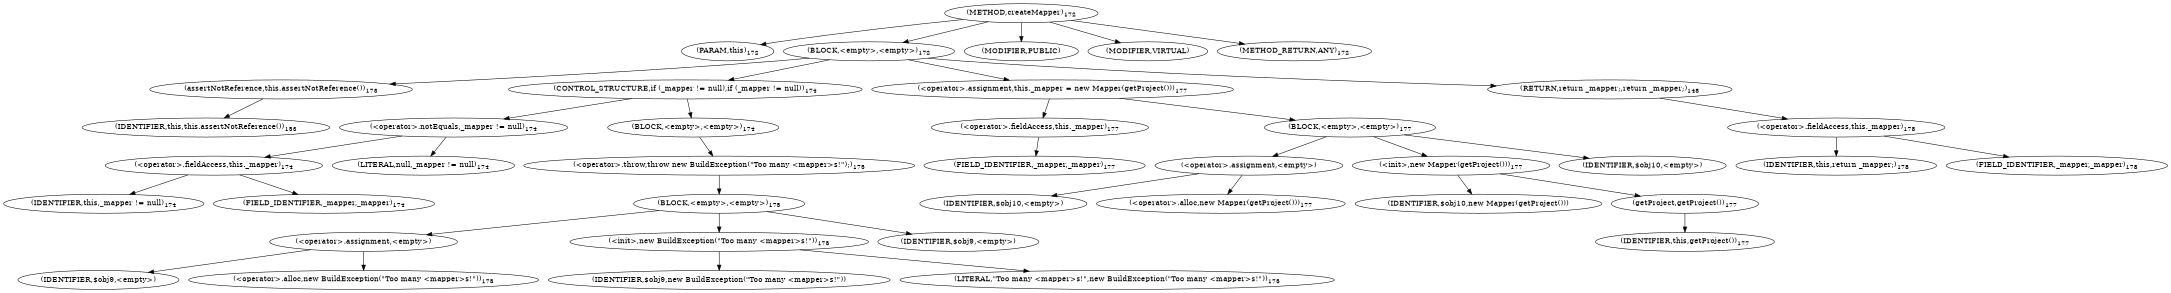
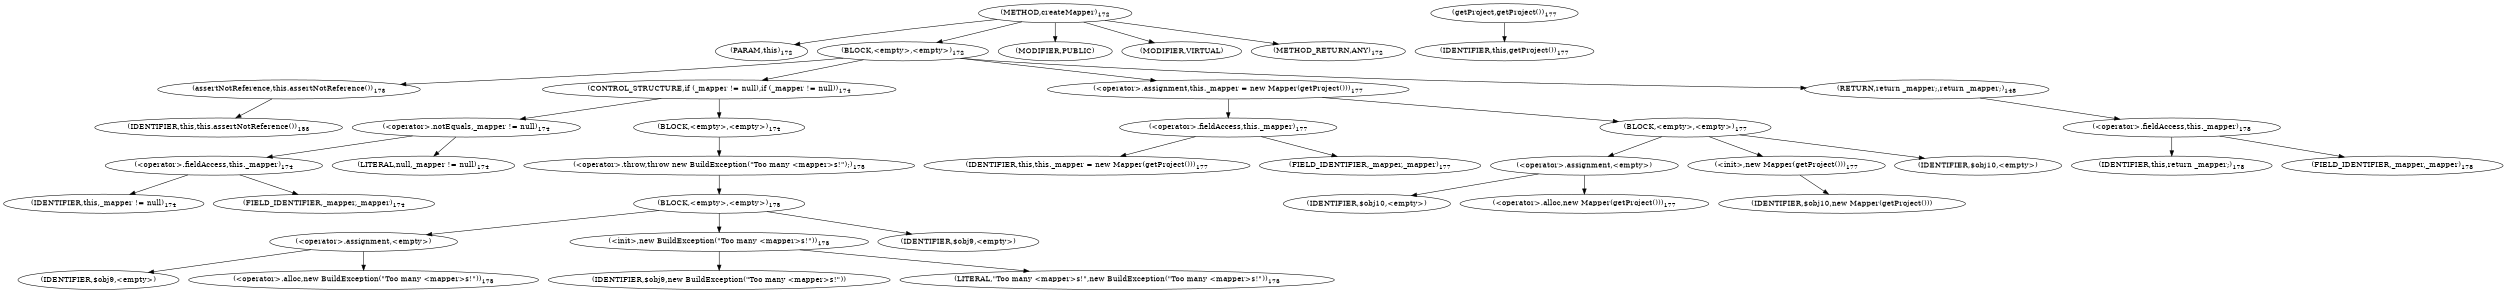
  digraph {
    n1 [label=<(METHOD,createMapper)<SUB>172</SUB>>]
    n2 [label=<(PARAM,this)<SUB>172</SUB>>]
    n3 [label=<(BLOCK,&lt;empty&gt;,&lt;empty&gt;)<SUB>172</SUB>>]
    n4 [label=<(MODIFIER,PUBLIC)>]
    n5 [label=<(MODIFIER,VIRTUAL)>]
    n6 [label=<(METHOD_RETURN,ANY)<SUB>172</SUB>>]
    n7 [label=<(assertNotReference,this.assertNotReference())<SUB>173</SUB>>]
    n8 [label=<(CONTROL_STRUCTURE,if (_mapper != null),if (_mapper != null))<SUB>174</SUB>>]
    n9 [label=<(&lt;operator&gt;.assignment,this._mapper = new Mapper(getProject()))<SUB>177</SUB>>]
    n10 [label=<(RETURN,return _mapper;,return _mapper;)<SUB>148</SUB>>]
    n11 [label=<(IDENTIFIER,this,this.assertNotReference())<SUB>153</SUB>>]
    n12 [label=<(&lt;operator&gt;.notEquals,_mapper != null)<SUB>174</SUB>>]
    n13 [label=<(BLOCK,&lt;empty&gt;,&lt;empty&gt;)<SUB>174</SUB>>]
    n14 [label=<(&lt;operator&gt;.fieldAccess,this._mapper)<SUB>177</SUB>>]
    n15 [label=<(BLOCK,&lt;empty&gt;,&lt;empty&gt;)<SUB>177</SUB>>]
    n16 [label=<(&lt;operator&gt;.fieldAccess,this._mapper)<SUB>178</SUB>>]
    n17 [label=<(&lt;operator&gt;.fieldAccess,this._mapper)<SUB>174</SUB>>]
    n18 [label=<(LITERAL,null,_mapper != null)<SUB>174</SUB>>]
    n19 [label=<(&lt;operator&gt;.throw,throw new BuildException(&quot;Too many &lt;mapper&gt;s!&quot;);)<SUB>175</SUB>>]
    n20 [label=<(IDENTIFIER,this,_mapper != null)<SUB>174</SUB>>]
    n21 [label=<(FIELD_IDENTIFIER,_mapper,_mapper)<SUB>174</SUB>>]
    n22 [label=<(BLOCK,&lt;empty&gt;,&lt;empty&gt;)<SUB>175</SUB>>]
    n23 [label=<(&lt;operator&gt;.assignment,&lt;empty&gt;)>]
    n24 [label=<(&lt;init&gt;,new BuildException(&quot;Too many &lt;mapper&gt;s!&quot;))<SUB>175</SUB>>]
    n25 [label=<(IDENTIFIER,$obj9,&lt;empty&gt;)>]
    n26 [label=<(IDENTIFIER,$obj9,&lt;empty&gt;)>]
    n27 [label=<(&lt;operator&gt;.alloc,new BuildException(&quot;Too many &lt;mapper&gt;s!&quot;))<SUB>175</SUB>>]
    n28 [label=<(IDENTIFIER,$obj9,new BuildException(&quot;Too many &lt;mapper&gt;s!&quot;))>]
    n29 [label=<(LITERAL,&quot;Too many &lt;mapper&gt;s!&quot;,new BuildException(&quot;Too many &lt;mapper&gt;s!&quot;))<SUB>175</SUB>>]
+   n30 [label=<(IDENTIFIER,this,this._mapper = new Mapper(getProject()))<SUB>177</SUB>>]
    n31 [label=<(FIELD_IDENTIFIER,_mapper,_mapper)<SUB>177</SUB>>]
    n32 [label=<(&lt;operator&gt;.assignment,&lt;empty&gt;)>]
    n33 [label=<(&lt;init&gt;,new Mapper(getProject()))<SUB>177</SUB>>]
    n34 [label=<(IDENTIFIER,$obj10,&lt;empty&gt;)>]
    n35 [label=<(IDENTIFIER,$obj10,&lt;empty&gt;)>]
    n36 [label=<(&lt;operator&gt;.alloc,new Mapper(getProject()))<SUB>177</SUB>>]
    n37 [label=<(IDENTIFIER,$obj10,new Mapper(getProject()))>]
    n38 [label=<(getProject,getProject())<SUB>177</SUB>>]
    n39 [label=<(IDENTIFIER,this,getProject())<SUB>177</SUB>>]
    n40 [label=<(IDENTIFIER,this,return _mapper;)<SUB>178</SUB>>]
    n41 [label=<(FIELD_IDENTIFIER,_mapper,_mapper)<SUB>178</SUB>>]
    n1 -> n2
    n1 -> n3
    n1 -> n4
    n1 -> n5
    n1 -> n6
    n3 -> n7
    n3 -> n8
    n3 -> n9
    n3 -> n10
    n7 -> n11
    n8 -> n12
    n8 -> n13
    n9 -> n14
    n9 -> n15
    n10 -> n16
    n12 -> n17
    n12 -> n18
    n13 -> n19
+   n14 -> n30
    n14 -> n31
    n15 -> n32
    n15 -> n33
    n15 -> n34
    n16 -> n40
    n16 -> n41
    n17 -> n20
    n17 -> n21
    n19 -> n22
    n22 -> n23
    n22 -> n24
    n22 -> n25
    n23 -> n26
    n23 -> n27
    n24 -> n28
    n24 -> n29
    n32 -> n35
    n32 -> n36
    n33 -> n37
-   n33 -> n38
    n38 -> n39
  }
